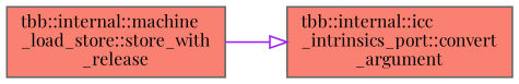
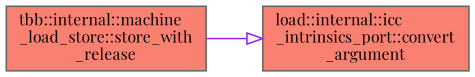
  digraph {
    rankdir=LR
    fontname="Playfair Display"
    node [fillcolor=salmon fontname="Playfair Display" fontsize=10 shape=box style=filled]
    n1 [color=gray40 fontcolor=black height=0.2 label="tbb::internal::machine\l_load_store::store_with\l_release" width=0.4]
-   n2 [color=grey40 height=0.2 label="tbb::internal::icc\l_intrinsics_port::convert\l_argument" width=0.4]
+   n2 [color=grey40 height=0.2 label="load::internal::icc\l_intrinsics_port::convert\l_argument" width=0.4]
    n1 -> n2 [color=purple fontname="Playfair Display" fontsize=10 labelfontname=Helvetica labelfontsize=10 style=solid arrowhead=onormal]
  }
